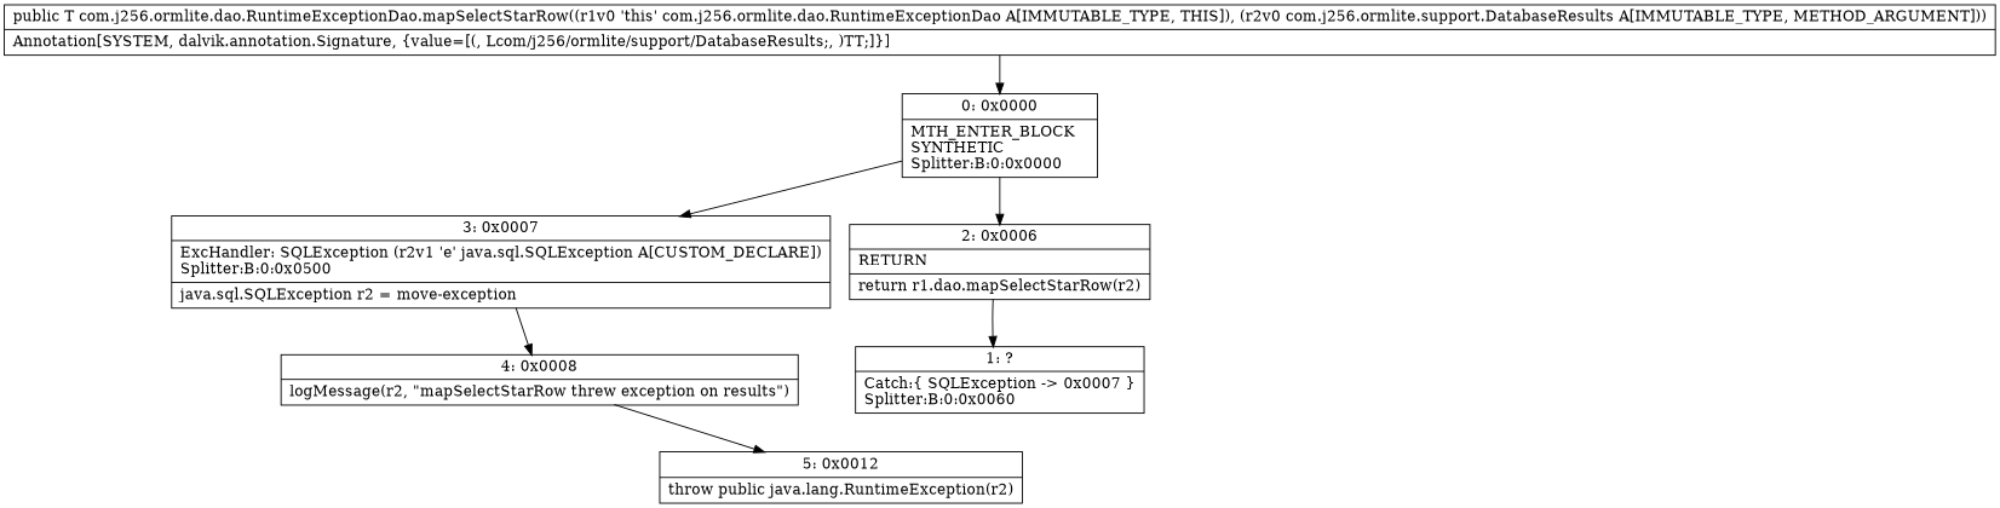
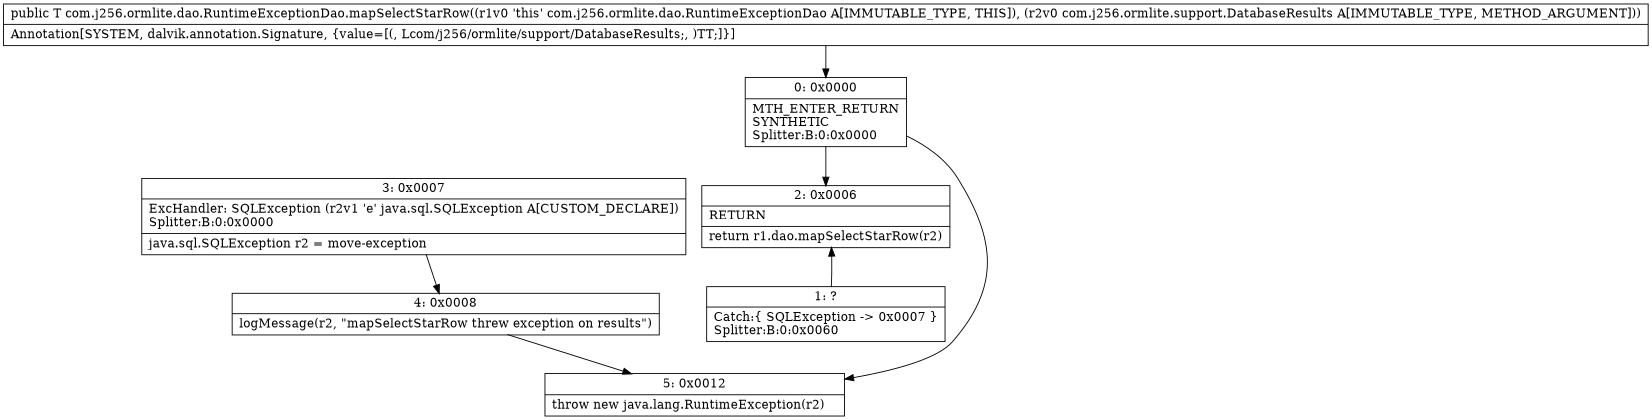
  digraph {
    node [shape=record]
-   n1 [label="{0\:\ 0x0000|MTH_ENTER_BLOCK\lSYNTHETIC\lSplitter:B:0:0x0000\l}"]
-   n2 [label="{3\:\ 0x0007|ExcHandler: SQLException (r2v1 'e' java.sql.SQLException A[CUSTOM_DECLARE])\lSplitter:B:0:0x0500\l|java.sql.SQLException r2 = move\-exception\l}"]
+   n1 [label="{0\:\ 0x0000|MTH_ENTER_RETURN\lSYNTHETIC\lSplitter:B:0:0x0000\l}"]
+   n2 [label="{3\:\ 0x0007|ExcHandler: SQLException (r2v1 'e' java.sql.SQLException A[CUSTOM_DECLARE])\lSplitter:B:0:0x0000\l|java.sql.SQLException r2 = move\-exception\l}"]
    n3 [label="{2\:\ 0x0006|RETURN\l|return r1.dao.mapSelectStarRow(r2)\l}"]
    n4 [label="{1\:\ ?|Catch:\{ SQLException \-\> 0x0007 \}\lSplitter:B:0:0x0060\l}"]
    n5 [label="{4\:\ 0x0008|logMessage(r2, \"mapSelectStarRow threw exception on results\")\l}"]
-   n6 [label="{5\:\ 0x0012|throw public java.lang.RuntimeException(r2)\l}"]
+   n6 [label="{5\:\ 0x0012|throw new java.lang.RuntimeException(r2)\l}"]
    n7 [label="{public T com.j256.ormlite.dao.RuntimeExceptionDao.mapSelectStarRow((r1v0 'this' com.j256.ormlite.dao.RuntimeExceptionDao A[IMMUTABLE_TYPE, THIS]), (r2v0 com.j256.ormlite.support.DatabaseResults A[IMMUTABLE_TYPE, METHOD_ARGUMENT]))  | Annotation[SYSTEM, dalvik.annotation.Signature, \{value=[(, Lcom\/j256\/ormlite\/support\/DatabaseResults;, )TT;]\}]\l}"]
-   n1 -> n2
+   n1 -> n6
    n1 -> n3
    n2 -> n5
-   n3 -> n4
+   n4 -> n3
    n5 -> n6
    n7 -> n1
  }
